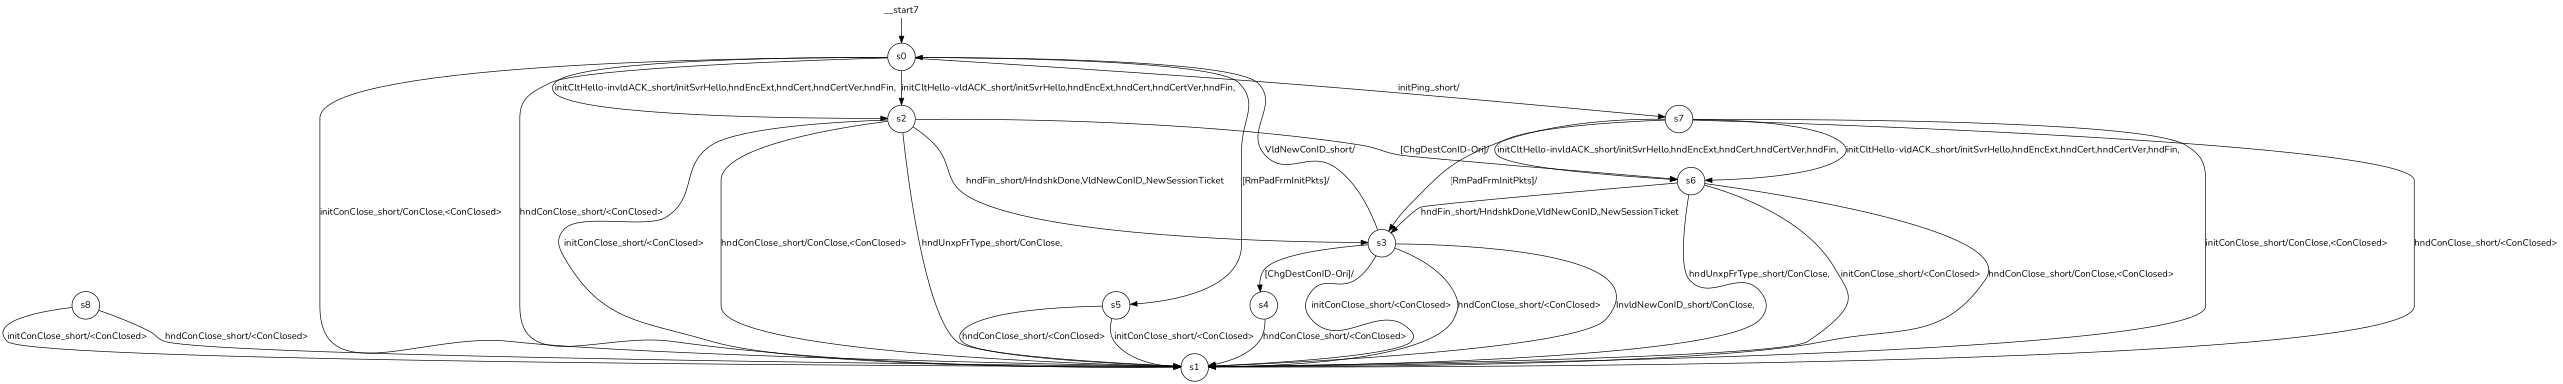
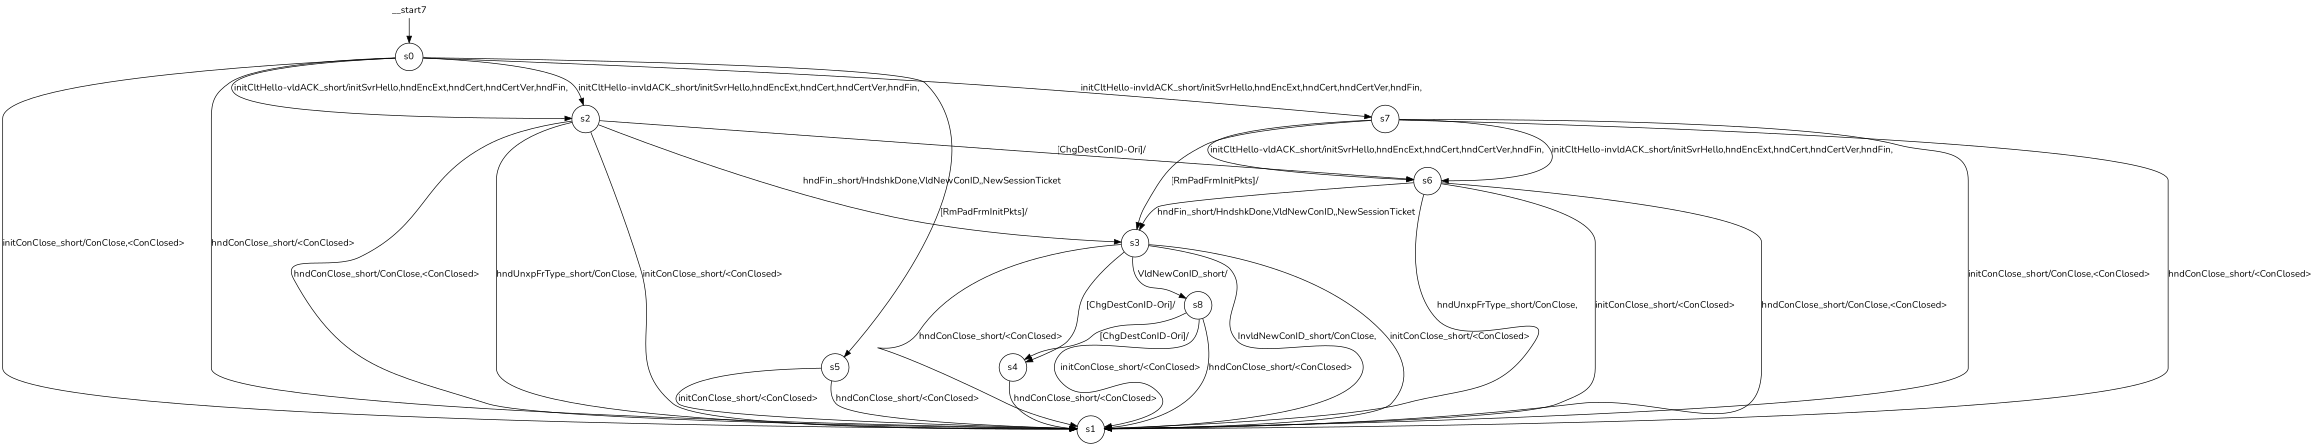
  digraph {
    fontname=Nunito
    node [fontname=Nunito shape=circle]
    edge [fontname=Nunito]
    n1 [label=s0]
    n2 [label=s1]
    n3 [label=s2]
    n4 [label=s5]
    n5 [label=s7]
    n6 [label=s3]
    n7 [label=s6]
    n8 [label=s4]
    n9 [label=s8]
    n10 [height=0 label=__start7 shape=none width=0]
    n1 -> n2 [label="initConClose_short/ConClose,<ConClosed> "]
    n1 -> n2 [label="hndConClose_short/<ConClosed> "]
    n1 -> n3 [label="initCltHello-vldACK_short/initSvrHello,hndEncExt,hndCert,hndCertVer,hndFin, "]
    n1 -> n3 [label="initCltHello-invldACK_short/initSvrHello,hndEncExt,hndCert,hndCertVer,hndFin, "]
    n1 -> n4 [label="[RmPadFrmInitPkts]/ "]
-   n1 -> n5 [label="initPing_short/ "]
+   n1 -> n5 [label="initCltHello-invldACK_short/initSvrHello,hndEncExt,hndCert,hndCertVer,hndFin, "]
    n3 -> n2 [label="initConClose_short/<ConClosed> "]
    n3 -> n2 [label="hndConClose_short/ConClose,<ConClosed> "]
    n3 -> n2 [label="hndUnxpFrType_short/ConClose, "]
    n3 -> n6 [label="hndFin_short/HndshkDone,VldNewConID,,NewSessionTicket "]
    n3 -> n7 [label="[ChgDestConID-Ori]/ "]
    n4 -> n2 [label="initConClose_short/<ConClosed> "]
    n4 -> n2 [label="hndConClose_short/<ConClosed> "]
    n5 -> n2 [label="initConClose_short/ConClose,<ConClosed> "]
    n5 -> n2 [label="hndConClose_short/<ConClosed> "]
    n5 -> n6 [label="[RmPadFrmInitPkts]/ "]
    n5 -> n7 [label="initCltHello-vldACK_short/initSvrHello,hndEncExt,hndCert,hndCertVer,hndFin, "]
    n5 -> n7 [label="initCltHello-invldACK_short/initSvrHello,hndEncExt,hndCert,hndCertVer,hndFin, "]
    n6 -> n2 [label="initConClose_short/<ConClosed> "]
    n6 -> n2 [label="hndConClose_short/<ConClosed> "]
    n6 -> n2 [label="InvldNewConID_short/ConClose, "]
    n6 -> n8 [label="[ChgDestConID-Ori]/ "]
-   n6 -> n1 [label="VldNewConID_short/ "]
+   n6 -> n9 [label="VldNewConID_short/ "]
    n7 -> n2 [label="initConClose_short/<ConClosed> "]
    n7 -> n2 [label="hndConClose_short/ConClose,<ConClosed> "]
    n7 -> n2 [label="hndUnxpFrType_short/ConClose, "]
    n7 -> n6 [label="hndFin_short/HndshkDone,VldNewConID,,NewSessionTicket "]
    n8 -> n2 [label="hndConClose_short/<ConClosed> "]
    n9 -> n2 [label="initConClose_short/<ConClosed> "]
    n9 -> n2 [label="hndConClose_short/<ConClosed> "]
+   n9 -> n8 [label="[ChgDestConID-Ori]/ "]
    n10 -> n1
  }
